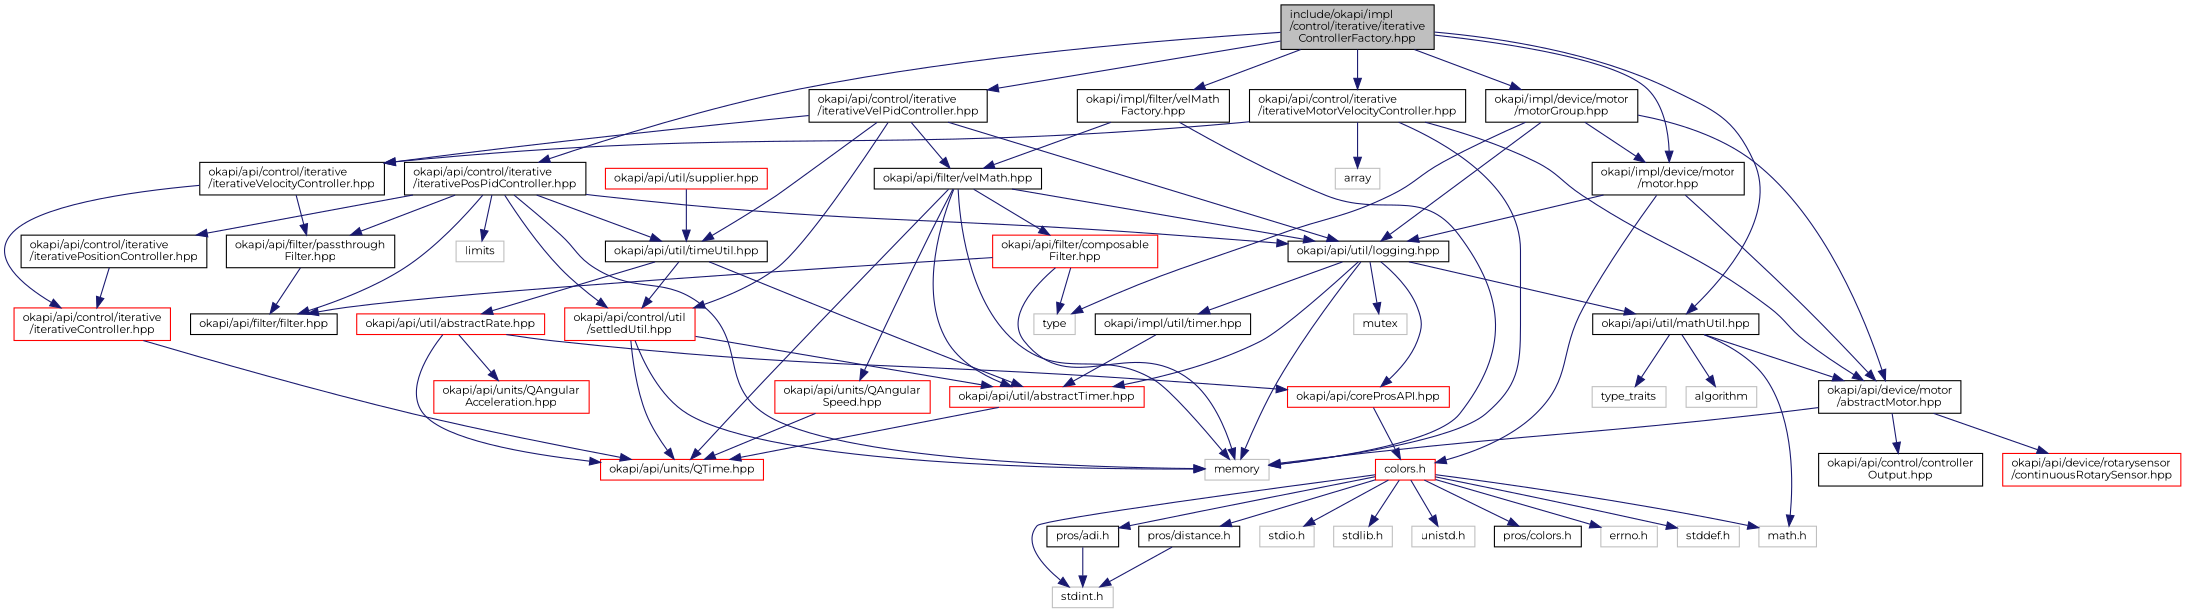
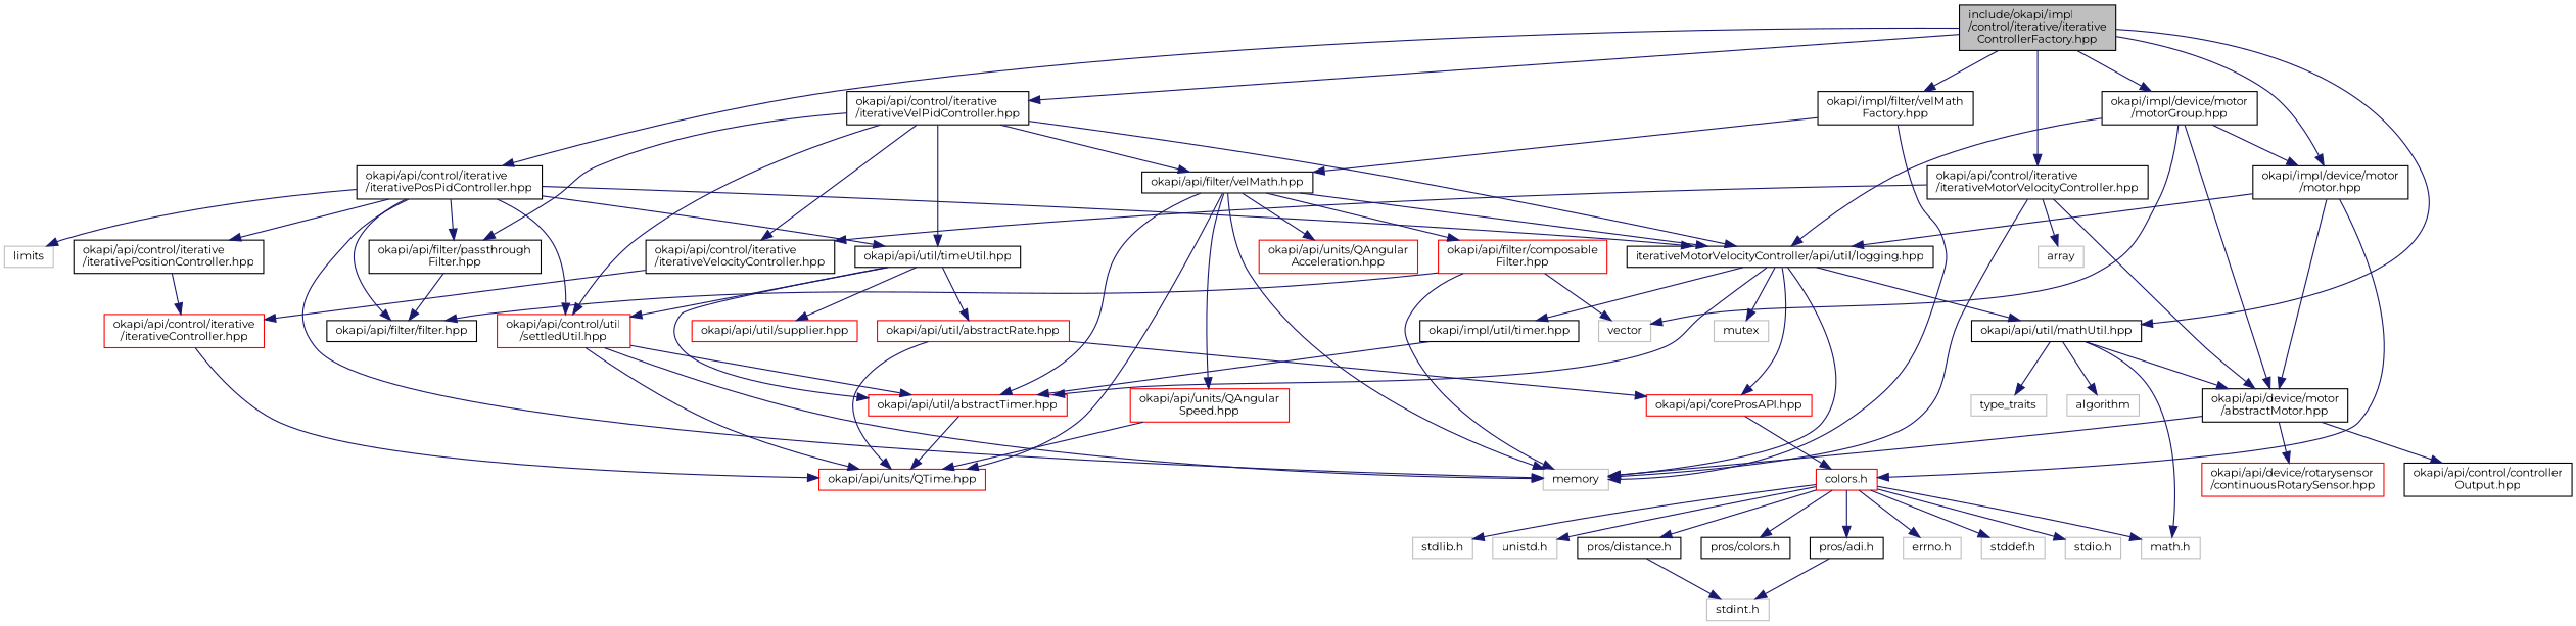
  digraph {
    fontname=Montserrat
    node [color=black fillcolor=white fontname=Montserrat fontsize=10 shape=record style=filled]
    edge [color=midnightblue fontname=Montserrat fontsize=10 labelfontname=Helvetica labelfontsize=10 style=solid]
    n1 [fillcolor=grey75 fontcolor=black height=0.2 label="include/okapi/impl\l/control/iterative/iterative\lControllerFactory.hpp" width=0.4]
    n2 [height=0.2 label="okapi/api/control/iterative\l/iterativeMotorVelocityController.hpp" width=0.4]
    n3 [height=0.2 label="okapi/api/control/iterative\l/iterativePosPidController.hpp" width=0.4]
    n4 [height=0.2 label="okapi/api/util/mathUtil.hpp" width=0.4]
    n5 [height=0.2 label="okapi/api/control/iterative\l/iterativeVelPidController.hpp" width=0.4]
    n6 [height=0.2 label="okapi/impl/device/motor\l/motor.hpp" width=0.4]
    n7 [height=0.2 label="okapi/impl/device/motor\l/motorGroup.hpp" width=0.4]
    n8 [height=0.2 label="okapi/impl/filter/velMath\lFactory.hpp" width=0.4]
    n9 [color=grey75 height=0.2 label=array width=0.4]
    n10 [color=grey75 height=0.2 label=memory width=0.4]
    n11 [height=0.2 label="okapi/api/control/iterative\l/iterativeVelocityController.hpp" width=0.4]
    n12 [height=0.2 label="okapi/api/device/motor\l/abstractMotor.hpp" width=0.4]
    n13 [color=grey75 height=0.2 label=limits width=0.4]
    n14 [height=0.2 label="okapi/api/control/iterative\l/iterativePositionController.hpp" width=0.4]
    n15 [color=red height=0.2 label="okapi/api/control/util\l/settledUtil.hpp" width=0.4]
    n16 [height=0.2 label="okapi/api/filter/filter.hpp" width=0.4]
    n17 [height=0.2 label="okapi/api/filter/passthrough\lFilter.hpp" width=0.4]
-   n18 [height=0.2 label="okapi/api/util/logging.hpp" width=0.4]
+   n18 [height=0.2 label="iterativeMotorVelocityController/api/util/logging.hpp" width=0.4]
    n19 [height=0.2 label="okapi/api/util/timeUtil.hpp" width=0.4]
    n20 [color=grey75 height=0.2 label="math.h" width=0.4]
    n21 [color=grey75 height=0.2 label=algorithm width=0.4]
    n22 [color=grey75 height=0.2 label=type_traits width=0.4]
    n23 [height=0.2 label="okapi/api/filter/velMath.hpp" width=0.4]
    n24 [color=red height=0.2 label="colors.h" width=0.4]
-   n25 [color=grey75 height=0.2 label=type width=0.4]
+   n25 [color=grey75 height=0.2 label=vector width=0.4]
    n26 [color=red height=0.2 label="okapi/api/control/iterative\l/iterativeController.hpp" width=0.4]
    n27 [height=0.2 label="okapi/api/control/controller\lOutput.hpp" width=0.4]
    n28 [color=red height=0.2 label="okapi/api/device/rotarysensor\l/continuousRotarySensor.hpp" width=0.4]
    n29 [color=red height=0.2 label="okapi/api/units/QTime.hpp" width=0.4]
    n30 [color=red height=0.2 label="okapi/api/util/abstractTimer.hpp" width=0.4]
    n31 [color=grey75 height=0.2 label=mutex width=0.4]
    n32 [color=red height=0.2 label="okapi/api/coreProsAPI.hpp" width=0.4]
    n33 [height=0.2 label="okapi/impl/util/timer.hpp" width=0.4]
    n34 [color=red height=0.2 label="okapi/api/util/abstractRate.hpp" width=0.4]
    n35 [color=red height=0.2 label="okapi/api/util/supplier.hpp" width=0.4]
    n36 [color=grey75 height=0.2 label="errno.h" width=0.4]
    n37 [color=grey75 height=0.2 label="stddef.h" width=0.4]
    n38 [color=grey75 height=0.2 label="stdint.h" width=0.4]
    n39 [color=grey75 height=0.2 label="stdio.h" width=0.4]
    n40 [color=grey75 height=0.2 label="stdlib.h" width=0.4]
    n41 [color=grey75 height=0.2 label="unistd.h" width=0.4]
    n42 [height=0.2 label="pros/adi.h" width=0.4]
    n43 [height=0.2 label="pros/colors.h" width=0.4]
    n44 [height=0.2 label="pros/distance.h" width=0.4]
    n45 [color=red height=0.2 label="okapi/api/filter/composable\lFilter.hpp" width=0.4]
    n46 [color=red height=0.2 label="okapi/api/units/QAngular\lAcceleration.hpp" width=0.4]
    n47 [color=red height=0.2 label="okapi/api/units/QAngular\lSpeed.hpp" width=0.4]
    n1 -> n2
    n1 -> n3
    n1 -> n4
    n1 -> n5
    n1 -> n6
    n1 -> n7
    n1 -> n8
    n2 -> n9
    n2 -> n10
    n2 -> n11
    n2 -> n12
    n3 -> n10
    n3 -> n13
    n3 -> n14
    n3 -> n15
    n3 -> n16
    n3 -> n17
    n3 -> n18
    n3 -> n19
    n4 -> n12
    n4 -> n20
    n4 -> n21
    n4 -> n22
    n5 -> n11
    n5 -> n15
-   n11 -> n17
+   n5 -> n17
    n5 -> n18
    n5 -> n19
    n5 -> n23
    n6 -> n12
    n6 -> n18
    n6 -> n24
    n7 -> n6
    n7 -> n12
    n7 -> n18
    n7 -> n25
    n8 -> n10
    n8 -> n23
    n11 -> n26
    n12 -> n10
    n12 -> n27
    n12 -> n28
    n14 -> n26
    n15 -> n10
    n15 -> n29
    n15 -> n30
    n17 -> n16
    n18 -> n4
    n18 -> n10
    n18 -> n30
    n18 -> n31
    n18 -> n32
    n18 -> n33
    n19 -> n15
    n19 -> n30
    n19 -> n34
-   n35 -> n19
+   n19 -> n35
    n23 -> n10
    n23 -> n18
    n23 -> n29
    n23 -> n30
    n23 -> n45
-   n34 -> n46
+   n23 -> n46
    n23 -> n47
    n24 -> n20
    n24 -> n36
    n24 -> n37
-   n24 -> n38
    n24 -> n39
    n24 -> n40
    n24 -> n41
    n24 -> n42
    n24 -> n43
    n24 -> n44
    n26 -> n29
    n30 -> n29
    n32 -> n24
    n33 -> n30
    n34 -> n29
    n34 -> n32
    n42 -> n38
    n44 -> n38
    n45 -> n10
    n45 -> n16
    n45 -> n25
    n47 -> n29
  }
